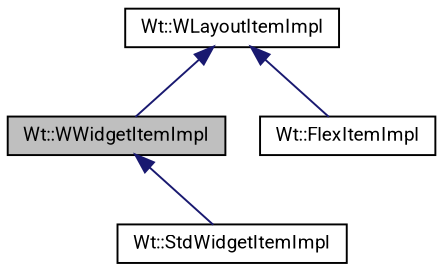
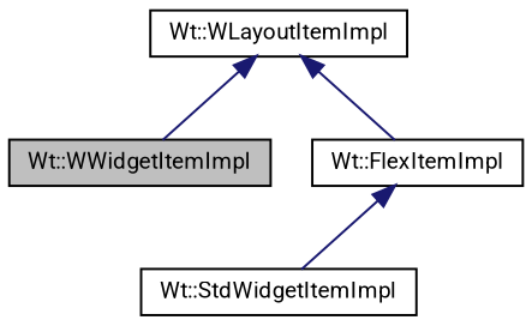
  digraph {
    fontname=Roboto
    node [color=black fillcolor=white fontname=Roboto fontsize=10 shape=record style=filled]
    edge [color=midnightblue dir=back fontname=Roboto fontsize=10 labelfontname=Helvetica labelfontsize=10 style=solid]
    n1 [fillcolor=grey75 fontcolor=black height=0.2 label="Wt::WWidgetItemImpl" width=0.4]
    n2 [height=0.2 label="Wt::StdWidgetItemImpl" width=0.4]
    n3 [height=0.2 label="Wt::FlexItemImpl" width=0.4]
    n4 [height=0.2 label="Wt::WLayoutItemImpl" width=0.4]
-   n1 -> n2
+   n3 -> n2
    n4 -> n1
    n4 -> n3
  }
